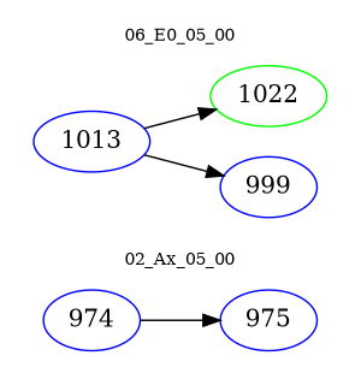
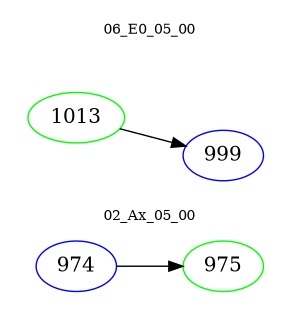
  digraph {
    rankdir=LR
    node [color=blue]
    edge [color=black]
    n1 [label=974]
-   n2 [label=975]
-   n3 [label=1013]
+   n2 [color=green label=975]
+   n3 [color=green label=1013]
    n4 [label=999]
-   n5 [color=green label=1022]
    subgraph cluster_1 {
      color=white
      fontsize=10
      label="02_Ax_05_00"
      n1
      n2
    }
    subgraph cluster_2 {
      color=white
      fontsize=10
      label="06_E0_05_00"
      n3
      n4
-     n5
    }
    n1 -> n2
    n3 -> n4
-   n3 -> n5
  }
